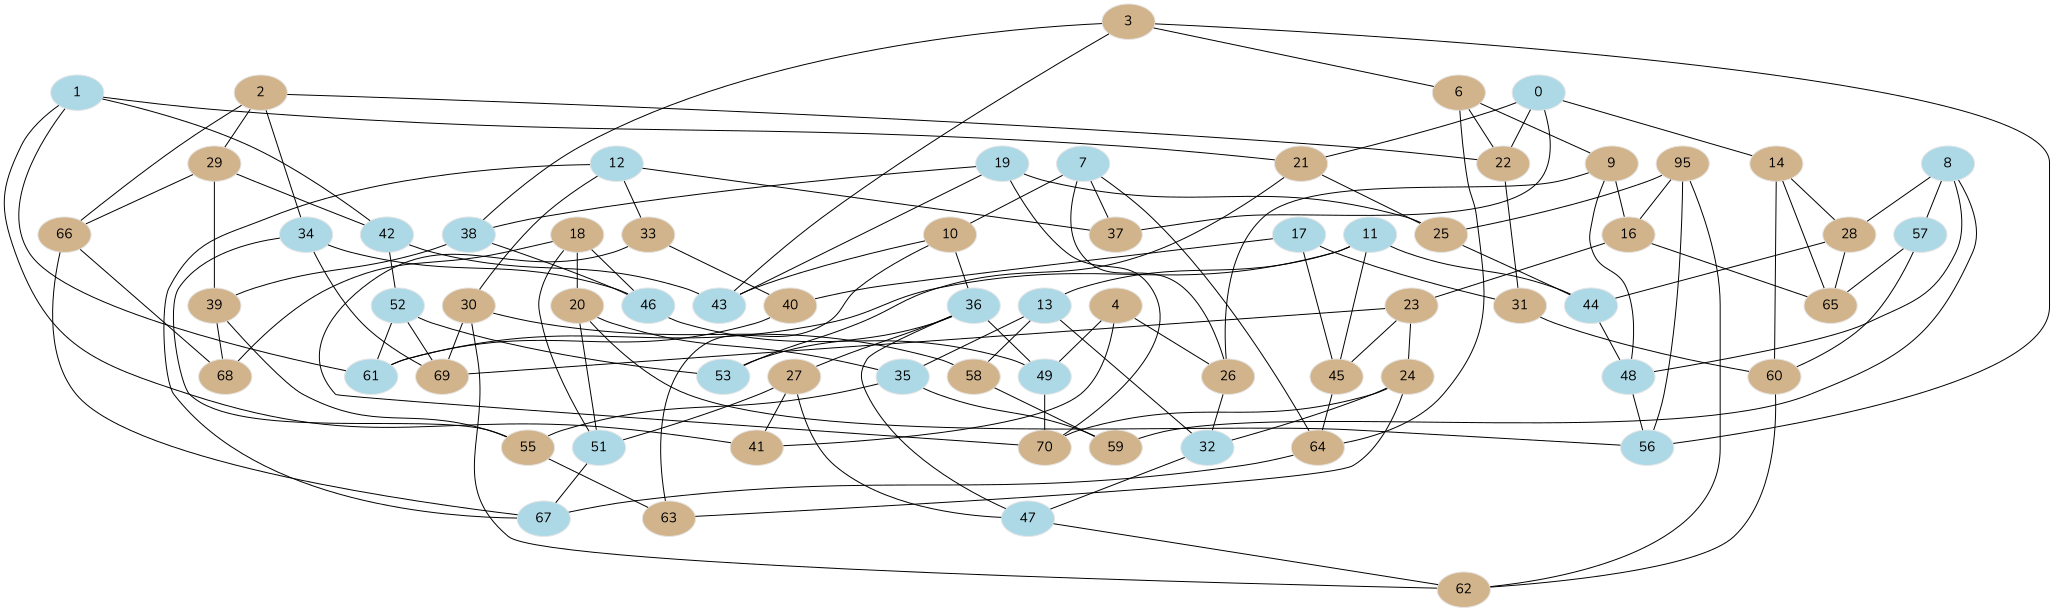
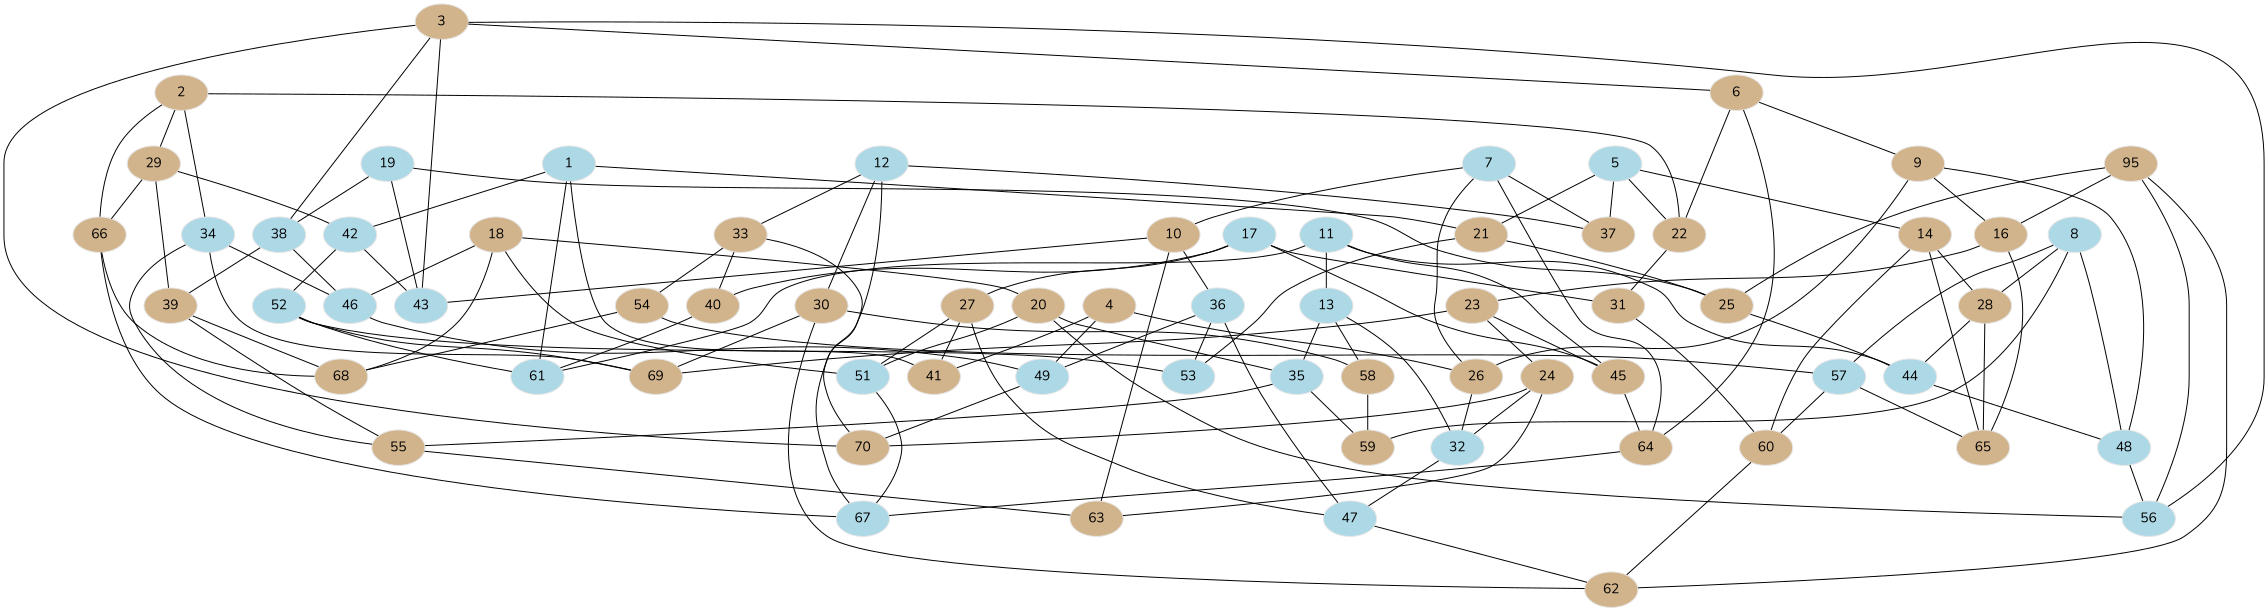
  graph {
    fontname=Nunito
    node [color=gray90 fillcolor=tan fontname=Nunito style=filled]
    edge [fontname=Nunito]
    1 [fillcolor=lightblue]
    21
    41
    42 [fillcolor=lightblue]
    61 [fillcolor=lightblue]
    25
    53 [fillcolor=lightblue]
    43 [fillcolor=lightblue]
    52 [fillcolor=lightblue]
    2
    22
    29
    34 [fillcolor=lightblue]
    66
    31
    39
    46 [fillcolor=lightblue]
    69
    55
    67 [fillcolor=lightblue]
    68
    3
    6
    38 [fillcolor=lightblue]
    56 [fillcolor=lightblue]
    9
    64
    4
    26
    49 [fillcolor=lightblue]
    32 [fillcolor=lightblue]
    n32 [label=70]
    58
    59
-   5 [fillcolor=lightblue label=0]
+   5 [fillcolor=lightblue]
    14
    37
    28
    60
    65
    48 [fillcolor=lightblue]
    16
    7 [fillcolor=lightblue]
    10
    36 [fillcolor=lightblue]
    63
    8 [fillcolor=lightblue]
    57 [fillcolor=lightblue]
    44 [fillcolor=lightblue]
    23
    47 [fillcolor=lightblue]
    11 [fillcolor=lightblue]
    13 [fillcolor=lightblue]
    45
    35 [fillcolor=lightblue]
    12 [fillcolor=lightblue]
    30
    33
    62
    40
+   54
    n62 [label=95]
    24
    17 [fillcolor=lightblue]
    27
    51 [fillcolor=lightblue]
    18
    20
    19 [fillcolor=lightblue]
    1 -- 21
    1 -- 41
    1 -- 42
    1 -- 61
    21 -- 25
    21 -- 53
    42 -- 43
    42 -- 52
    25 -- 44
    52 -- 61
    52 -- 53
    52 -- 69
    2 -- 22
    2 -- 29
    2 -- 34
    2 -- 66
    22 -- 31
    29 -- 42
    29 -- 66
    29 -- 39
    34 -- 46
    34 -- 69
    34 -- 55
    66 -- 67
    66 -- 68
    31 -- 60
    39 -- 55
    39 -- 68
    46 -- 49
    55 -- 63
    3 -- 43
    3 -- 6
    3 -- 38
    3 -- 56
    6 -- 22
    6 -- 9
    6 -- 64
    38 -- 39
    38 -- 46
    9 -- 26
    9 -- 48
    9 -- 16
    64 -- 67
    4 -- 41
    4 -- 26
    4 -- 49
    26 -- 32
    49 -- n32
    32 -- 47
    58 -- 59
    5 -- 21
    5 -- 22
    5 -- 14
    5 -- 37
    14 -- 28
    14 -- 60
    14 -- 65
    28 -- 65
    28 -- 44
    60 -- 62
    48 -- 56
    16 -- 65
    16 -- 23
    7 -- 64
    7 -- 26
    7 -- 37
    7 -- 10
    10 -- 43
    10 -- 36
    10 -- 63
    36 -- 53
    36 -- 49
    36 -- 47
    8 -- 59
    8 -- 28
    8 -- 48
    8 -- 57
    57 -- 60
    57 -- 65
    44 -- 48
    23 -- 69
    23 -- 45
    23 -- 24
    47 -- 62
    11 -- 61
    11 -- 44
    11 -- 13
    11 -- 45
    13 -- 32
    13 -- 58
    13 -- 35
    45 -- 64
    35 -- 55
    35 -- 59
    12 -- 67
    12 -- 37
    12 -- 30
    12 -- 33
    30 -- 69
    30 -- 58
    30 -- 62
    33 -- n32
    33 -- 40
+   33 -- 54
    40 -- 61
+   54 -- 68
+   54 -- 57
    n62 -- 25
    n62 -- 56
    n62 -- 16
    n62 -- 62
    24 -- 32
    24 -- n32
    24 -- 63
    17 -- 31
    17 -- 45
    17 -- 40
-   36 -- 27
+   17 -- 27
    27 -- 41
    27 -- 47
    27 -- 51
    51 -- 67
    18 -- 46
    18 -- 68
    18 -- 51
    18 -- 20
    20 -- 56
    20 -- 35
    20 -- 51
    19 -- 25
    19 -- 43
    19 -- 38
-   19 -- n32
+   3 -- n32
  }
